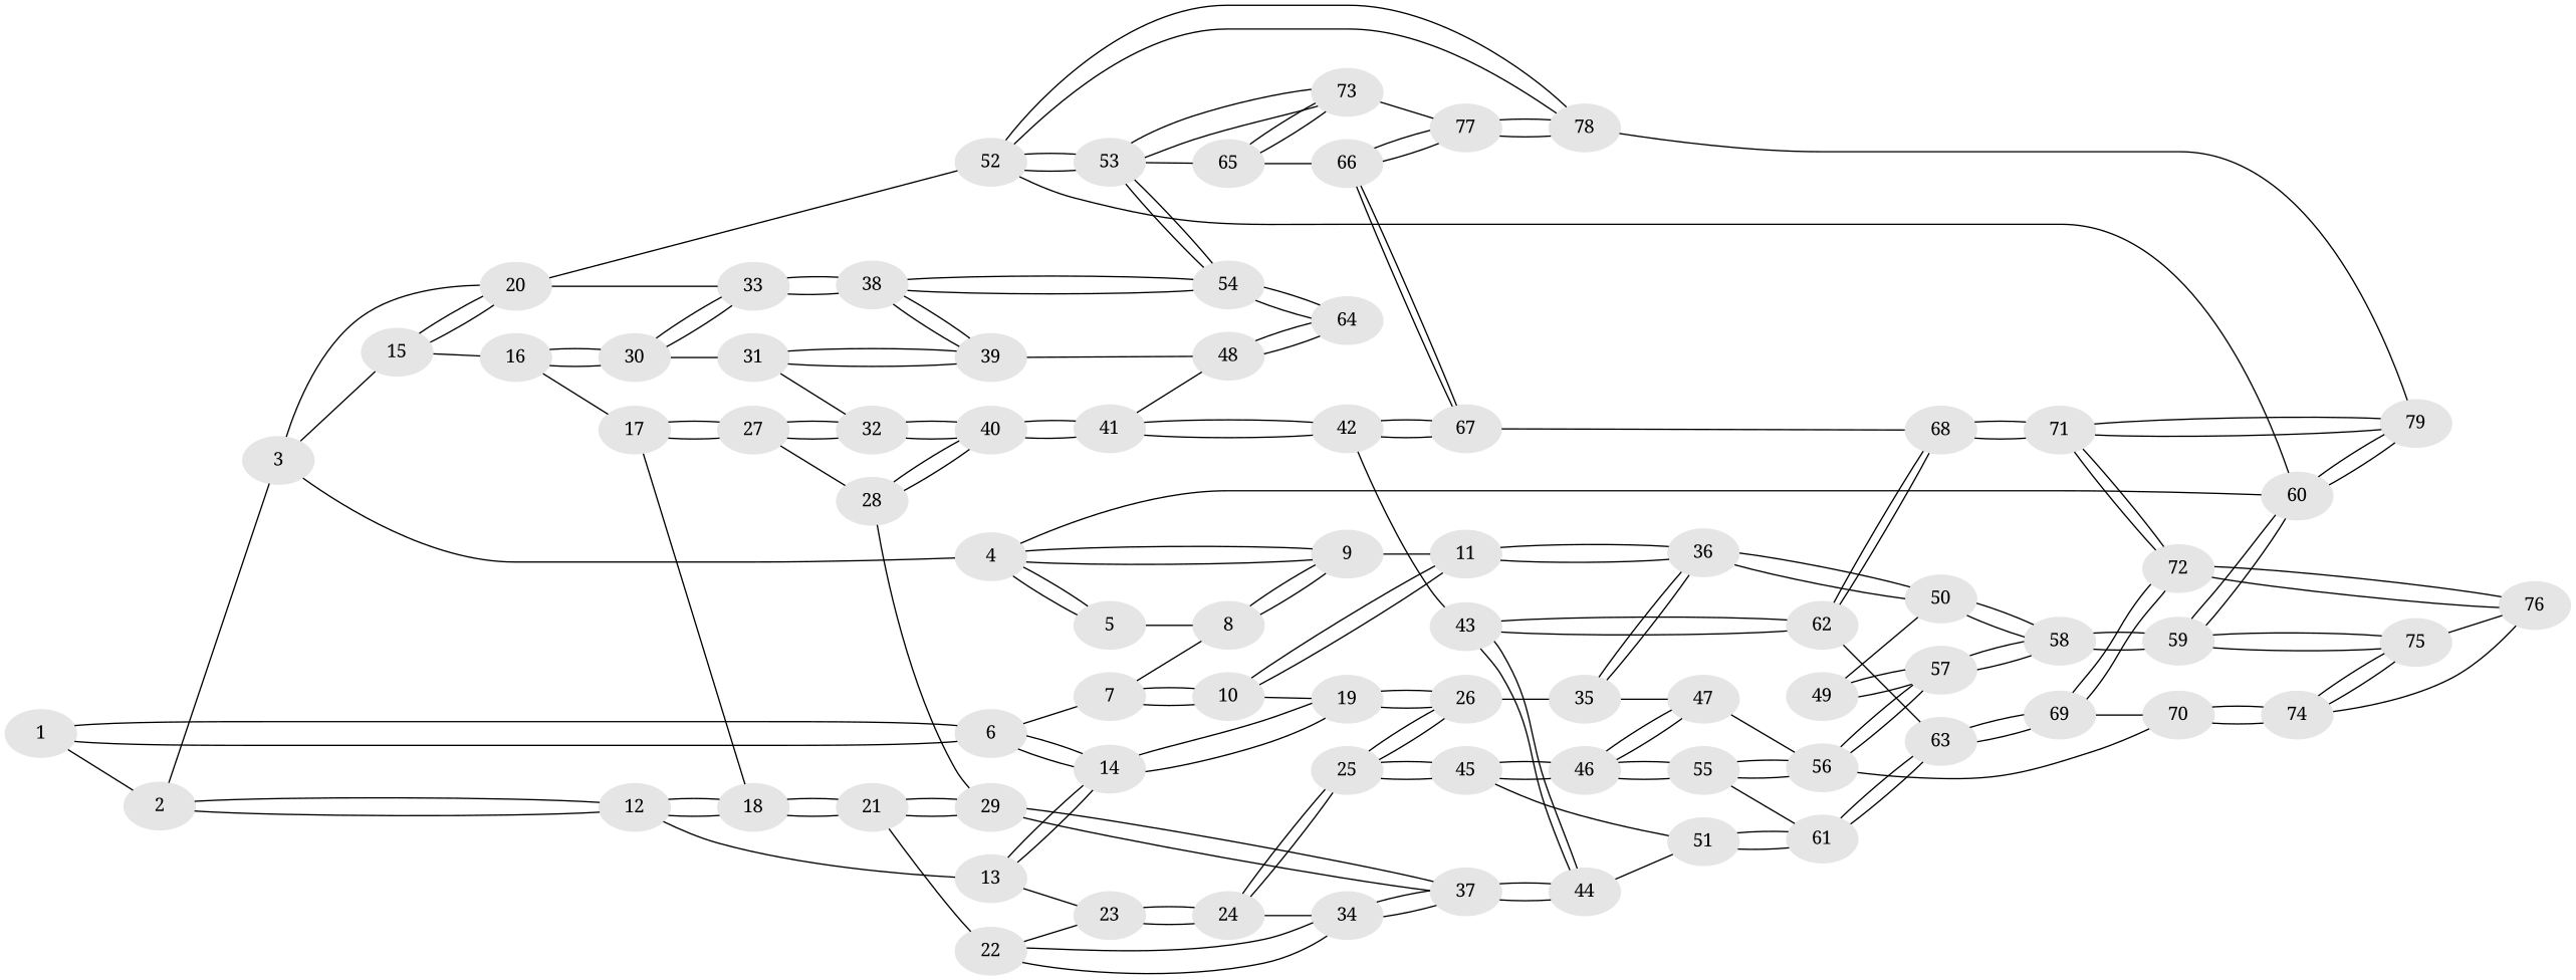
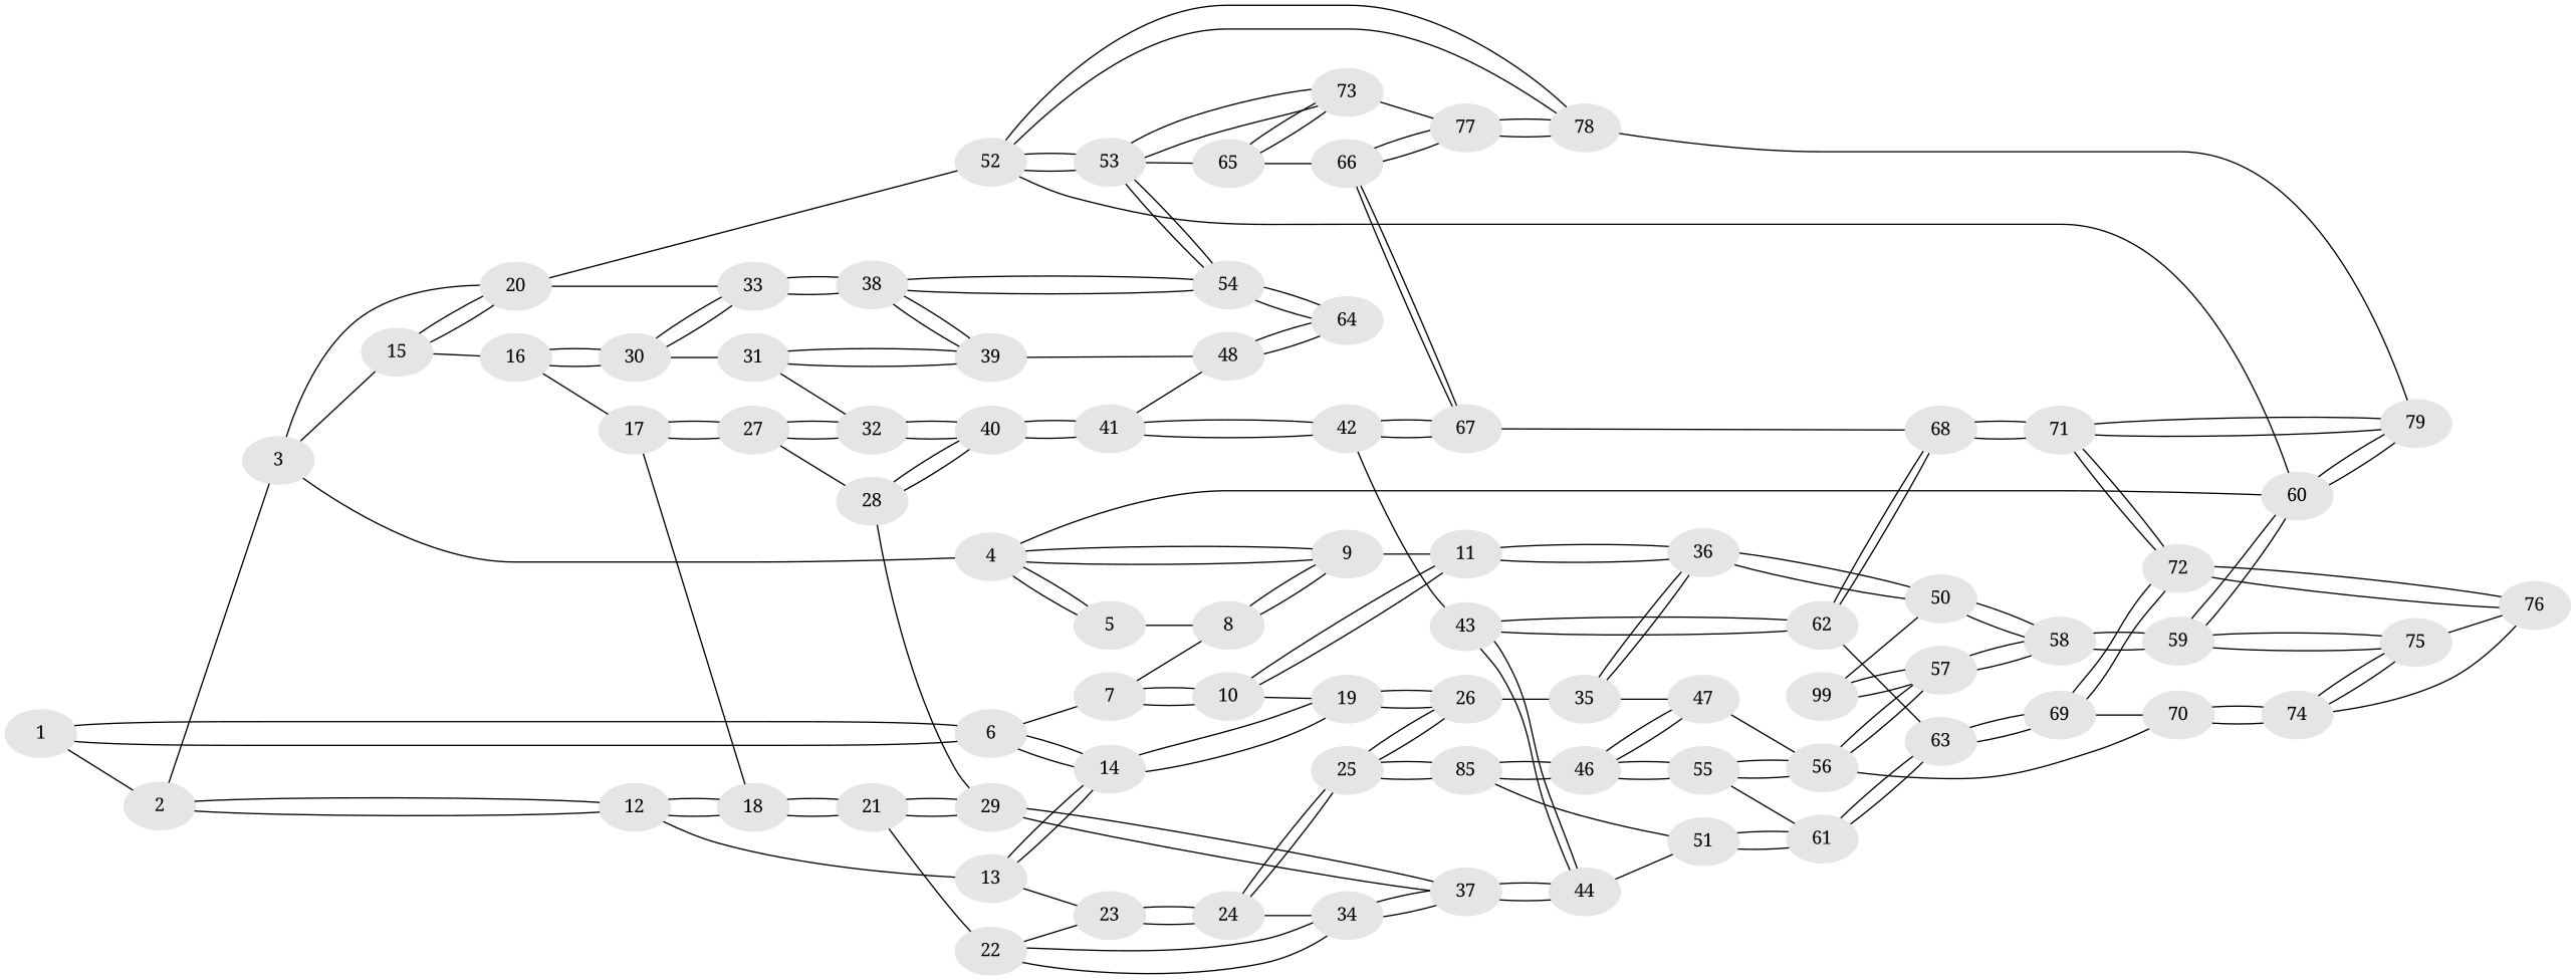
  graph {
    fontname="Noto Serif"
    rankdir=LR
    node [color=gray90 fontname="Noto Serif" style=filled]
    edge [fontname="Noto Serif"]
    1
    2
    6
    3
    12
    7
    14
    4
    15
    20
    13
    18
    5
    9
    60
    16
    33
    52
    8
    11
    79
    10
    19
    36
    26
    50
    23
    21
    24
    17
    30
    27
    31
    28
    32
    22
    29
    35
    38
    53
    78
    34
    37
    25
-   45
+   45 [label=85]
    51
    46
    47
    40
    41
    44
    39
    48
    54
    56
    58
    64
    42
    43
    67
    62
    68
    63
    61
    55
-   49
+   49 [label=99]
    57
    59
    73
    65
    77
    70
    74
    75
    76
    69
    71
    72
    66
    1 -- 2
    1 -- 6
    1 -- 6
    2 -- 3
    2 -- 12
    2 -- 12
    6 -- 7
    6 -- 14
    6 -- 14
    3 -- 4
    3 -- 15
    3 -- 20
    12 -- 13
    12 -- 18
    12 -- 18
    7 -- 8
    7 -- 10
    7 -- 10
    14 -- 19
    14 -- 19
    4 -- 5
    4 -- 5
    4 -- 9
    4 -- 9
    4 -- 60
    15 -- 20
    15 -- 20
    15 -- 16
    20 -- 33
    20 -- 52
    13 -- 14
    13 -- 14
    13 -- 23
    18 -- 21
    18 -- 21
    5 -- 8
    9 -- 11
    60 -- 79
    60 -- 79
    16 -- 17
    16 -- 30
    16 -- 30
    33 -- 38
    33 -- 38
    52 -- 60
    52 -- 53
    52 -- 53
    52 -- 78
    52 -- 78
    8 -- 9
    8 -- 9
    11 -- 36
    11 -- 36
    10 -- 11
    10 -- 11
    10 -- 19
    19 -- 26
    19 -- 26
    36 -- 50
    36 -- 50
    26 -- 35
    50 -- 58
    50 -- 58
    23 -- 24
    23 -- 24
    21 -- 22
    21 -- 29
    21 -- 29
    24 -- 34
    24 -- 25
    24 -- 25
    17 -- 18
    17 -- 27
    17 -- 27
    30 -- 33
    30 -- 33
    30 -- 31
    27 -- 28
    27 -- 32
    27 -- 32
    31 -- 32
    31 -- 39
    31 -- 39
    28 -- 29
    28 -- 40
    28 -- 40
    32 -- 40
    32 -- 40
    22 -- 23
    22 -- 34
    22 -- 34
    29 -- 37
    29 -- 37
    35 -- 36
    35 -- 36
    35 -- 47
    38 -- 39
    38 -- 39
    38 -- 54
    38 -- 54
    53 -- 54
    53 -- 54
    53 -- 73
    53 -- 73
    53 -- 65
    78 -- 79
    34 -- 37
    34 -- 37
    37 -- 44
    37 -- 44
    25 -- 26
    25 -- 26
    25 -- 45
    25 -- 45
    45 -- 51
    45 -- 46
    45 -- 46
    51 -- 61
    51 -- 61
    46 -- 47
    46 -- 47
    46 -- 55
    46 -- 55
    47 -- 56
    40 -- 41
    40 -- 41
    41 -- 48
    41 -- 42
    41 -- 42
    44 -- 51
    39 -- 48
    48 -- 64
    48 -- 64
    54 -- 64
    54 -- 64
    56 -- 57
    56 -- 57
    56 -- 70
    58 -- 59
    58 -- 59
    42 -- 43
    42 -- 67
    42 -- 67
    43 -- 44
    43 -- 44
    43 -- 62
    43 -- 62
    67 -- 68
    62 -- 68
    62 -- 68
    62 -- 63
    68 -- 71
    68 -- 71
    63 -- 69
    63 -- 69
    61 -- 63
    61 -- 63
    55 -- 56
    55 -- 56
    55 -- 61
    49 -- 50
    49 -- 57
    49 -- 57
    57 -- 58
    57 -- 58
    59 -- 60
    59 -- 60
    59 -- 75
    59 -- 75
    73 -- 77
    65 -- 73
    65 -- 73
    65 -- 66
    77 -- 78
    77 -- 78
    70 -- 74
    70 -- 74
    74 -- 75
    74 -- 75
    74 -- 76
    75 -- 76
    69 -- 70
    69 -- 72
    69 -- 72
    71 -- 79
    71 -- 79
    71 -- 72
    71 -- 72
    72 -- 76
    72 -- 76
    66 -- 67
    66 -- 67
    66 -- 77
    66 -- 77
  }
